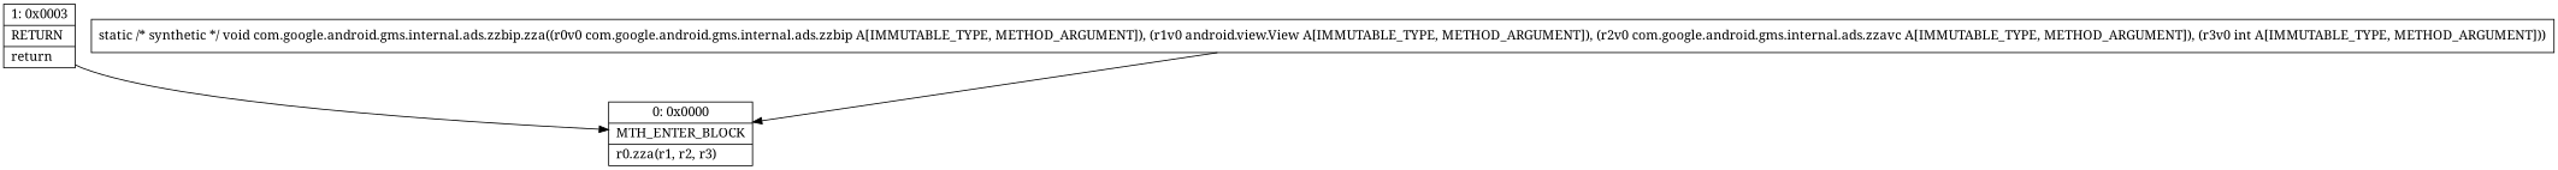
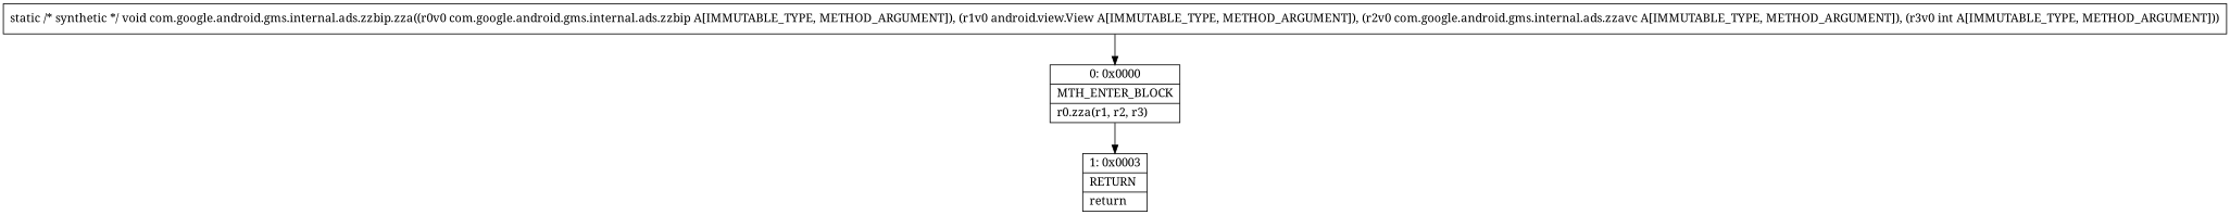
  digraph {
    fontname="Noto Serif"
    node [shape=record fontname="Noto Serif"]
    edge [fontname="Noto Serif"]
    n1 [label="{0\:\ 0x0000|MTH_ENTER_BLOCK\l|r0.zza(r1, r2, r3)\l}"]
    n2 [label="{1\:\ 0x0003|RETURN\l|return\l}"]
    n3 [label="{static \/* synthetic *\/ void com.google.android.gms.internal.ads.zzbip.zza((r0v0 com.google.android.gms.internal.ads.zzbip A[IMMUTABLE_TYPE, METHOD_ARGUMENT]), (r1v0 android.view.View A[IMMUTABLE_TYPE, METHOD_ARGUMENT]), (r2v0 com.google.android.gms.internal.ads.zzavc A[IMMUTABLE_TYPE, METHOD_ARGUMENT]), (r3v0 int A[IMMUTABLE_TYPE, METHOD_ARGUMENT])) }"]
-   n2 -> n1
+   n1 -> n2
    n3 -> n1
  }
